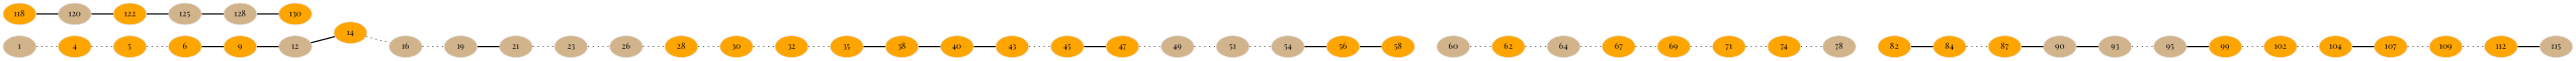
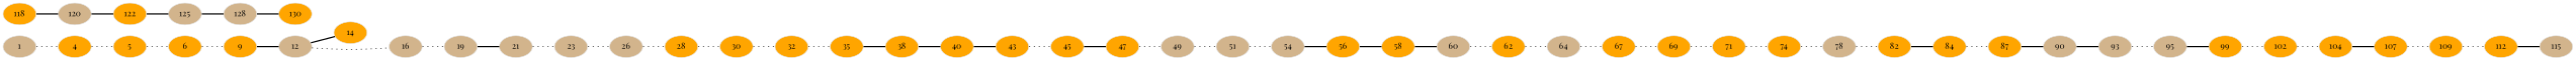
  graph {
    fontname="Playfair Display"
    rankdir=LR
    node [color=gray90 fillcolor=orange fontname="Playfair Display" style=filled]
    edge [fontname="Playfair Display" style=dotted]
    1 [fillcolor=tan super="+2"]
    4
    5
    130 [super="+131"]
    6 [super="+7"]
    9 [super="+10"]
    12 [fillcolor=tan super="+13"]
    14 [super="+15"]
    16 [fillcolor=tan super="+17"]
    19 [fillcolor=tan super="+20"]
    21 [fillcolor=tan super="+22"]
    23 [fillcolor=tan super="+24"]
    26 [fillcolor=tan super="+27"]
    28 [super="+29"]
    30 [super="+31"]
    32 [super="+33"]
    35 [super="+36"]
    38 [super="+39"]
    40 [super="+41"]
    43 [super="+44"]
    45 [super="+46"]
    47 [super="+48"]
    49 [fillcolor=tan super="+50"]
    51 [fillcolor=tan super="+52"]
    54 [fillcolor=tan super="+55"]
    56 [super="+57"]
    58 [super="+59"]
    60 [fillcolor=tan super="+61"]
    62 [super="+63"]
    64 [fillcolor=tan super="+65"]
    67 [super="+68"]
    69 [super="+70"]
    71 [super="+72"]
    74 [super="+75"]
    78 [fillcolor=tan super="+79"]
    82 [super="+83"]
    84 [super="+85"]
    87 [super="+88"]
    90 [fillcolor=tan super="+91"]
    93 [fillcolor=tan super="+94"]
    95 [fillcolor=tan super="+96"]
    99 [super="+100"]
    102 [super="+103"]
    104 [super="+105"]
    107 [super="+108"]
    109 [super="+110"]
    112 [super="+113"]
    115 [fillcolor=tan super="+116"]
    118 [super="+119"]
    120 [fillcolor=tan super="+121"]
    122 [super="+123"]
    125 [fillcolor=tan super="+126"]
    128 [fillcolor=tan super="+129"]
    1 -- 4
    4 -- 5
    5 -- 6
-   6 -- 9 [style=bold]
+   6 -- 9
    9 -- 12 [style=bold]
    12 -- 14 [style=bold]
-   14 -- 16
+   12 -- 16
    16 -- 19
    19 -- 21 [style=bold]
    21 -- 23
    23 -- 26
    26 -- 28
    28 -- 30
    30 -- 32
    32 -- 35
    35 -- 38 [style=bold]
    38 -- 40 [style=bold]
    40 -- 43 [style=bold]
    43 -- 45
    45 -- 47 [style=bold]
    47 -- 49
    49 -- 51
    51 -- 54
    54 -- 56 [style=bold]
    56 -- 58 [style=bold]
+   58 -- 60 [style=bold]
    60 -- 62
    62 -- 64
    64 -- 67
    67 -- 69
    69 -- 71
    71 -- 74
    74 -- 78
+   78 -- 82
    82 -- 84 [style=bold]
    84 -- 87
    87 -- 90 [style=bold]
    90 -- 93 [style=bold]
    93 -- 95
    95 -- 99 [style=bold]
    99 -- 102
    102 -- 104
    104 -- 107 [style=bold]
    107 -- 109
    109 -- 112
    112 -- 115 [style=bold]
    118 -- 120 [style=bold]
    120 -- 122 [style=bold]
    122 -- 125 [style=bold]
    125 -- 128 [style=bold]
    128 -- 130 [style=bold]
  }
